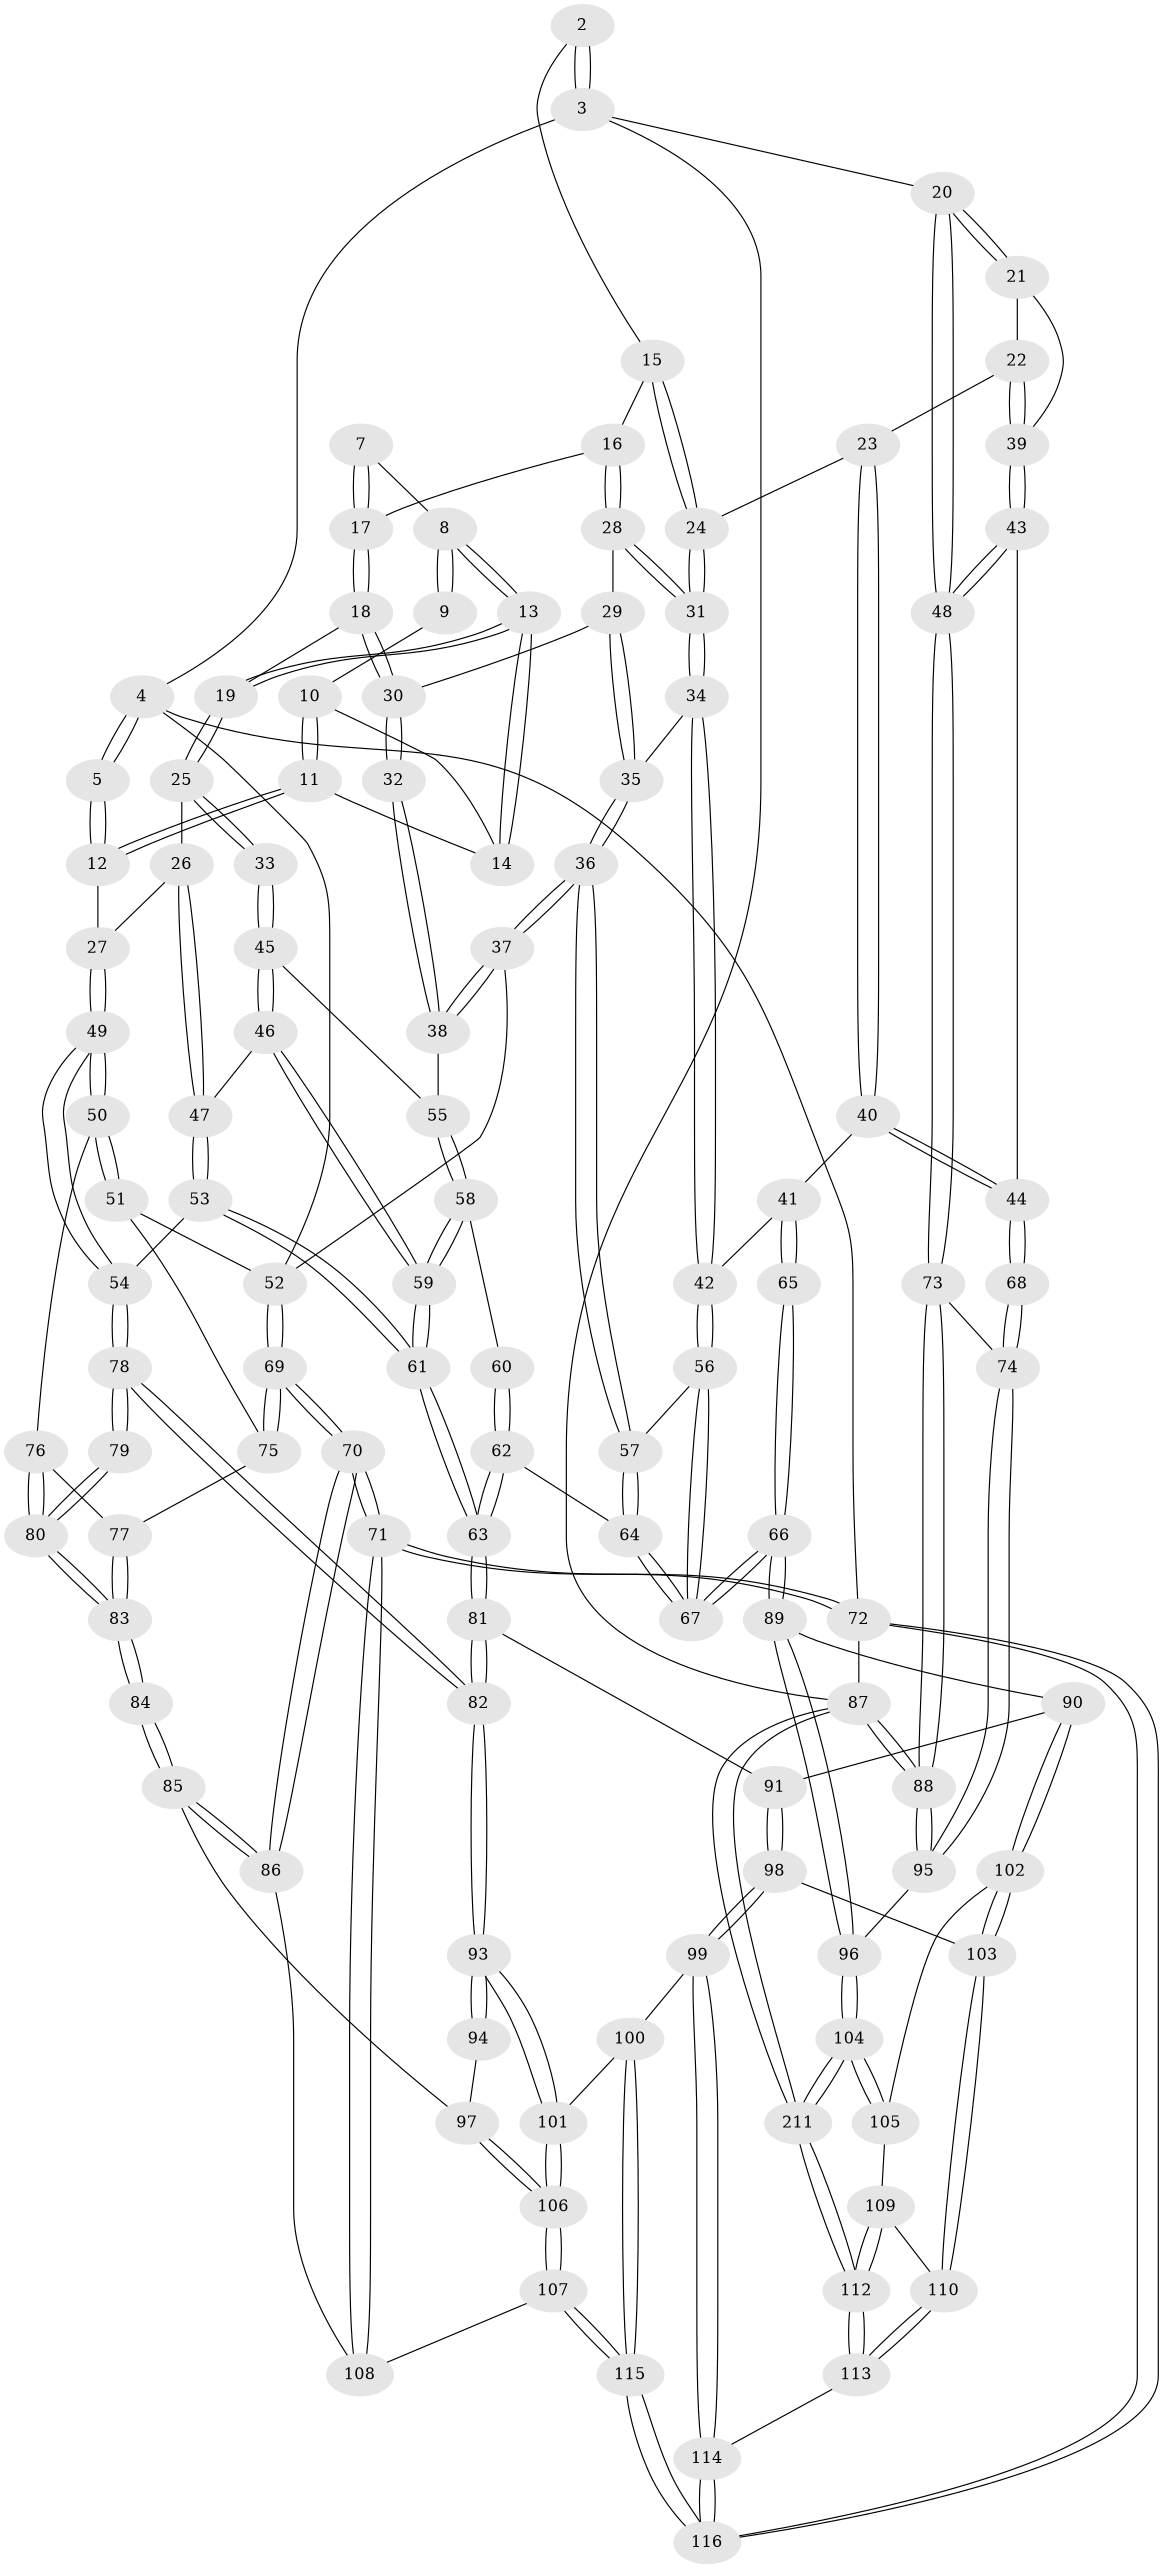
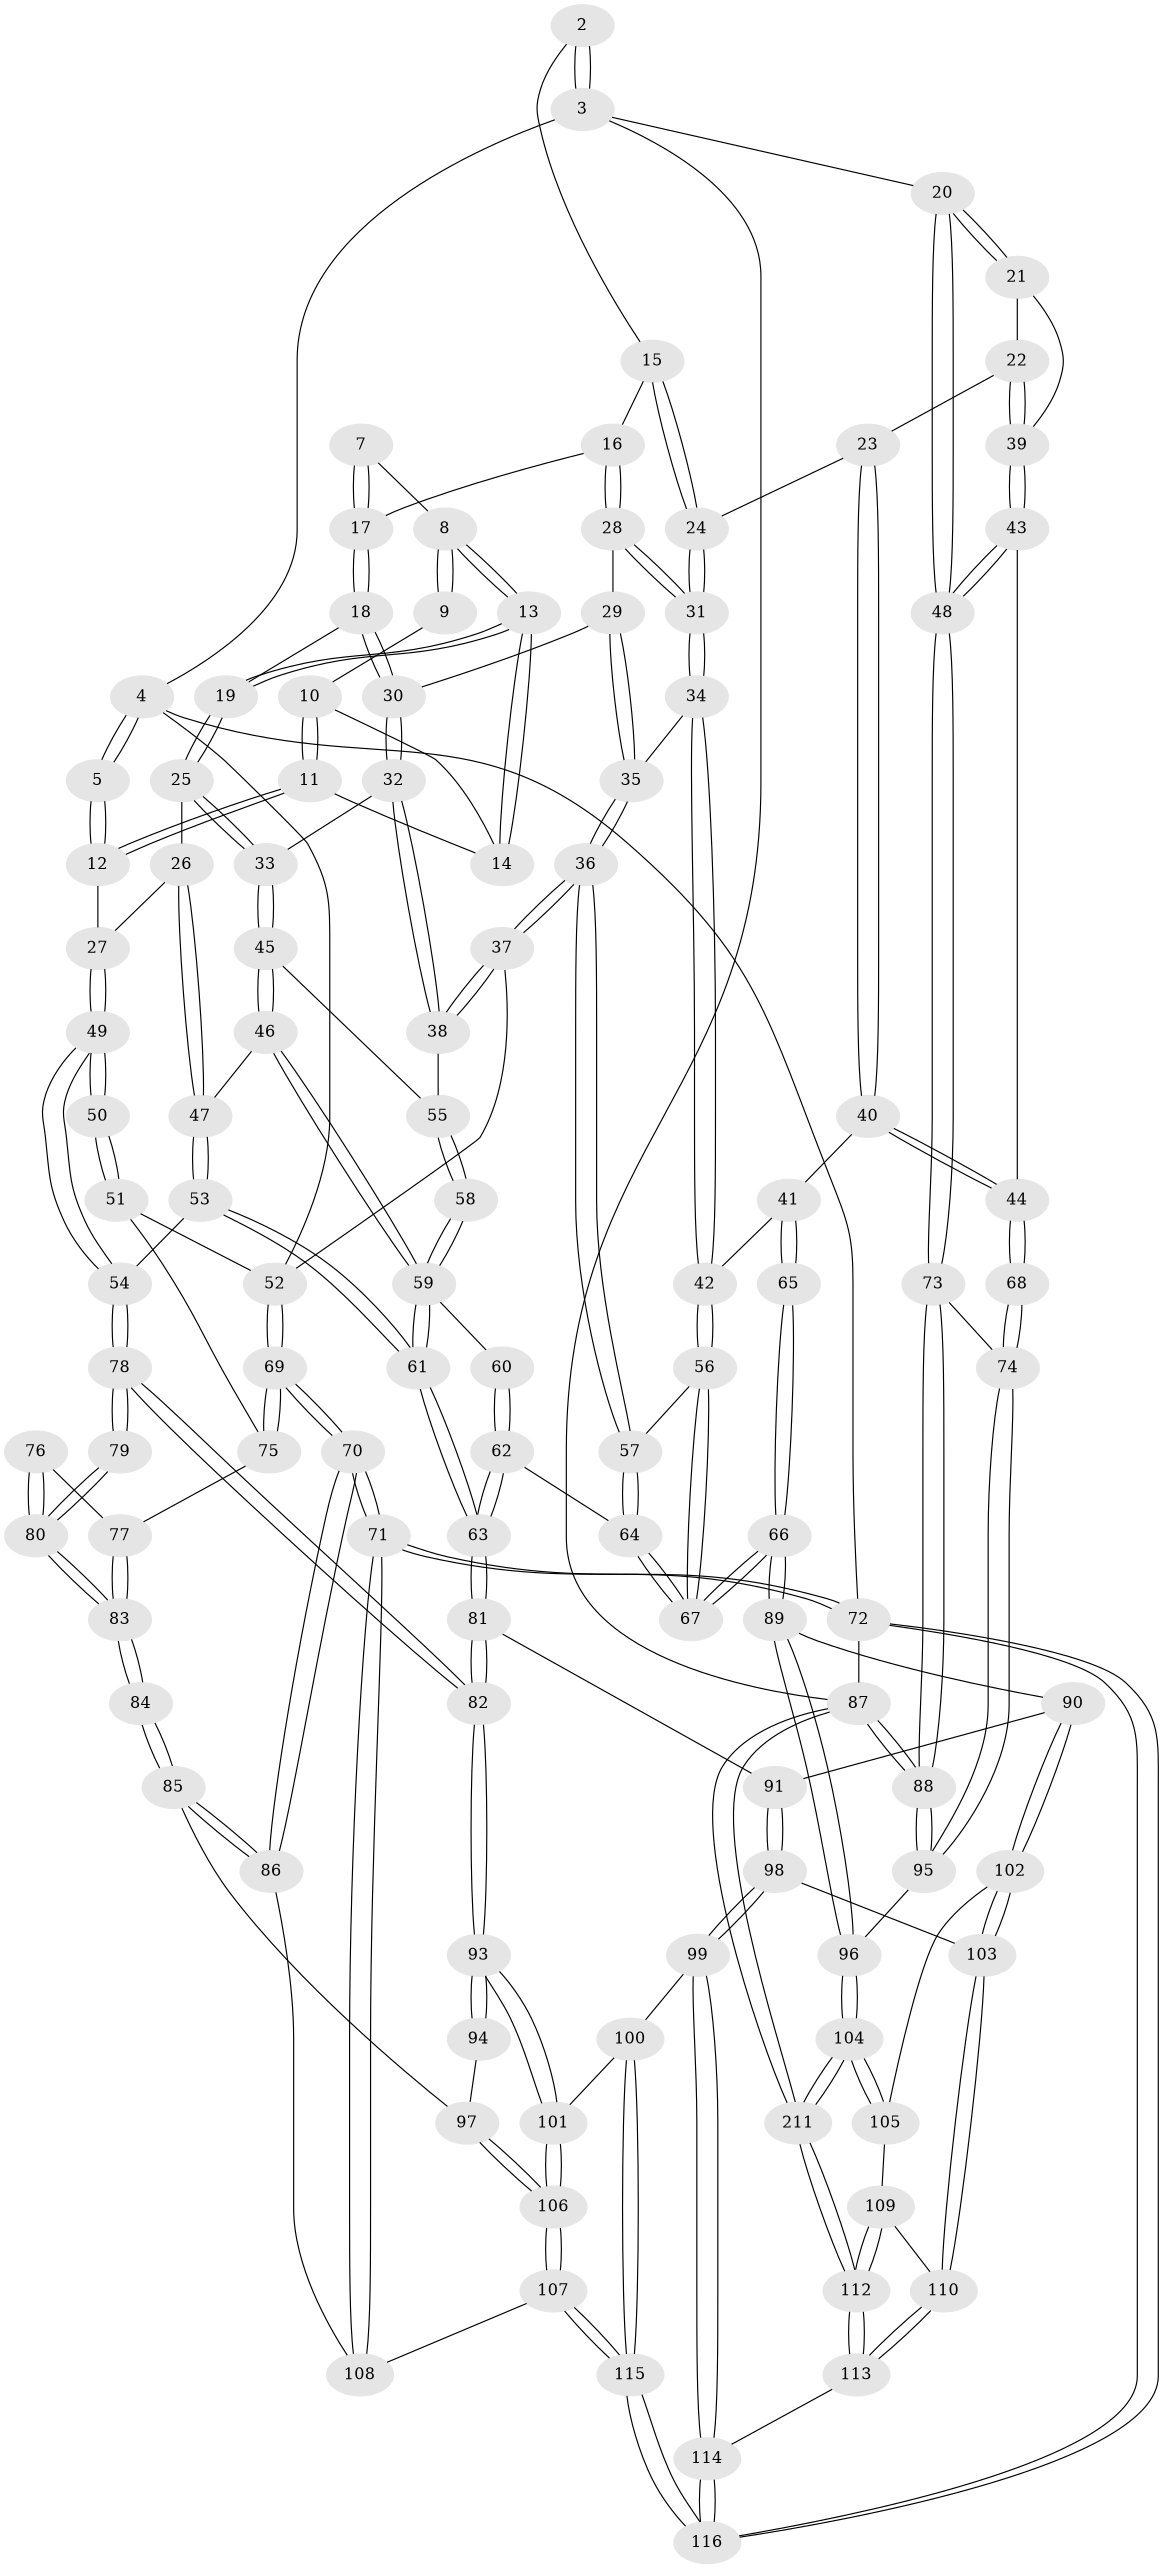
  graph {
    node [color=gray90 style=filled]
    2
    3
    15
    7
    8
    17
    4
    20
    87
    16
    24
    5
    52
    72
    21
    48
    88
    n18 [label=211]
    12
    69
    116
    27
    9
    10
    13
    18
    14
    19
    11
    49
    25
    28
    31
    29
    30
    32
    26
    33
    22
    39
    73
    23
    43
    40
    41
    44
    34
    47
    45
    53
    50
    54
    35
    36
    38
    42
    55
    46
    56
    37
    57
    64
    60
    62
    58
    65
    68
    66
    67
    74
    59
    61
    51
    76
    78
    75
    77
    80
    70
    63
    79
    82
    81
    91
    89
    90
    96
    95
    71
    86
    108
    83
    84
    93
    98
    94
    101
    85
    97
    106
    112
    102
    104
    103
    105
    99
    107
    100
    114
    110
    115
    109
    113
    2 -- 3
    2 -- 3
    2 -- 15
    3 -- 4
    3 -- 20
    3 -- 87
    15 -- 16
    15 -- 24
    15 -- 24
    7 -- 8
    7 -- 17
    7 -- 17
    8 -- 9
    8 -- 9
    8 -- 13
    8 -- 13
    17 -- 18
    17 -- 18
    4 -- 5
    4 -- 5
    4 -- 52
    4 -- 72
    20 -- 21
    20 -- 21
    20 -- 48
    20 -- 48
    87 -- 88
    87 -- 88
    87 -- n18
    87 -- n18
    16 -- 17
    16 -- 28
    16 -- 28
    24 -- 31
    24 -- 31
    5 -- 12
    5 -- 12
    52 -- 69
    52 -- 69
    72 -- 87
    72 -- 116
    72 -- 116
    21 -- 22
    21 -- 39
    48 -- 73
    48 -- 73
    88 -- 95
    88 -- 95
    n18 -- 112
    n18 -- 112
    12 -- 27
    69 -- 75
    69 -- 75
    69 -- 70
    69 -- 70
    27 -- 49
    27 -- 49
    9 -- 10
    10 -- 14
    10 -- 11
    10 -- 11
    13 -- 14
    13 -- 14
    13 -- 19
    13 -- 19
    18 -- 19
    18 -- 30
    18 -- 30
    19 -- 25
    19 -- 25
    11 -- 12
    11 -- 12
    11 -- 14
    49 -- 50
    49 -- 50
    49 -- 54
    49 -- 54
    25 -- 26
    25 -- 33
    25 -- 33
    28 -- 31
    28 -- 31
    28 -- 29
    31 -- 34
    31 -- 34
    29 -- 30
    29 -- 35
    29 -- 35
    30 -- 32
    30 -- 32
+   32 -- 33
    32 -- 38
    32 -- 38
    26 -- 27
    26 -- 47
    26 -- 47
    33 -- 45
    33 -- 45
    22 -- 39
    22 -- 39
    22 -- 23
    39 -- 43
    39 -- 43
    73 -- 88
    73 -- 88
    73 -- 74
    23 -- 24
    23 -- 40
    23 -- 40
    43 -- 48
    43 -- 48
    43 -- 44
    40 -- 41
    40 -- 44
    40 -- 44
    41 -- 42
    41 -- 65
    41 -- 65
    44 -- 68
    44 -- 68
    34 -- 35
    34 -- 42
    34 -- 42
    47 -- 53
    47 -- 53
    45 -- 55
    45 -- 46
    45 -- 46
    53 -- 54
    53 -- 61
    53 -- 61
    50 -- 51
    50 -- 51
-   50 -- 76
    54 -- 78
    54 -- 78
    35 -- 36
    35 -- 36
    36 -- 37
    36 -- 37
    36 -- 57
    36 -- 57
    38 -- 55
    42 -- 56
    42 -- 56
    55 -- 58
    55 -- 58
    46 -- 47
    46 -- 59
    46 -- 59
    56 -- 57
    56 -- 67
    56 -- 67
    37 -- 52
    37 -- 38
    37 -- 38
    57 -- 64
    57 -- 64
    64 -- 67
    64 -- 67
    60 -- 62
    60 -- 62
    62 -- 64
    62 -- 63
    62 -- 63
-   58 -- 60
+   59 -- 60
    58 -- 59
    58 -- 59
    65 -- 66
    65 -- 66
    68 -- 74
    68 -- 74
    66 -- 67
    66 -- 67
    66 -- 89
    66 -- 89
    74 -- 95
    74 -- 95
    59 -- 61
    59 -- 61
    61 -- 63
    61 -- 63
    51 -- 52
    51 -- 75
    76 -- 77
    76 -- 80
    76 -- 80
    78 -- 79
    78 -- 79
    78 -- 82
    78 -- 82
    75 -- 77
    77 -- 83
    77 -- 83
    80 -- 83
    80 -- 83
    70 -- 71
    70 -- 71
    70 -- 86
    70 -- 86
    63 -- 81
    63 -- 81
    79 -- 80
    79 -- 80
    82 -- 93
    82 -- 93
    81 -- 82
    81 -- 82
    81 -- 91
    91 -- 98
    91 -- 98
    89 -- 90
    89 -- 96
    89 -- 96
    90 -- 91
    90 -- 102
    90 -- 102
    96 -- 104
    96 -- 104
    95 -- 96
    71 -- 72
    71 -- 72
    71 -- 108
    71 -- 108
    86 -- 108
    83 -- 84
    83 -- 84
    84 -- 85
    84 -- 85
    93 -- 94
    93 -- 94
    93 -- 101
    93 -- 101
    98 -- 103
    98 -- 99
    98 -- 99
    94 -- 97
    101 -- 106
    101 -- 106
    85 -- 86
    85 -- 86
    85 -- 97
    97 -- 106
    97 -- 106
    106 -- 107
    106 -- 107
    112 -- 113
    112 -- 113
    102 -- 103
    102 -- 103
    102 -- 105
    104 -- n18
    104 -- n18
    104 -- 105
    104 -- 105
    103 -- 110
    103 -- 110
    105 -- 109
    99 -- 100
    99 -- 114
    99 -- 114
    107 -- 108
    107 -- 115
    107 -- 115
    100 -- 101
    100 -- 115
    100 -- 115
    114 -- 116
    114 -- 116
    110 -- 113
    110 -- 113
    115 -- 116
    115 -- 116
    109 -- 112
    109 -- 112
    109 -- 110
    113 -- 114
  }
